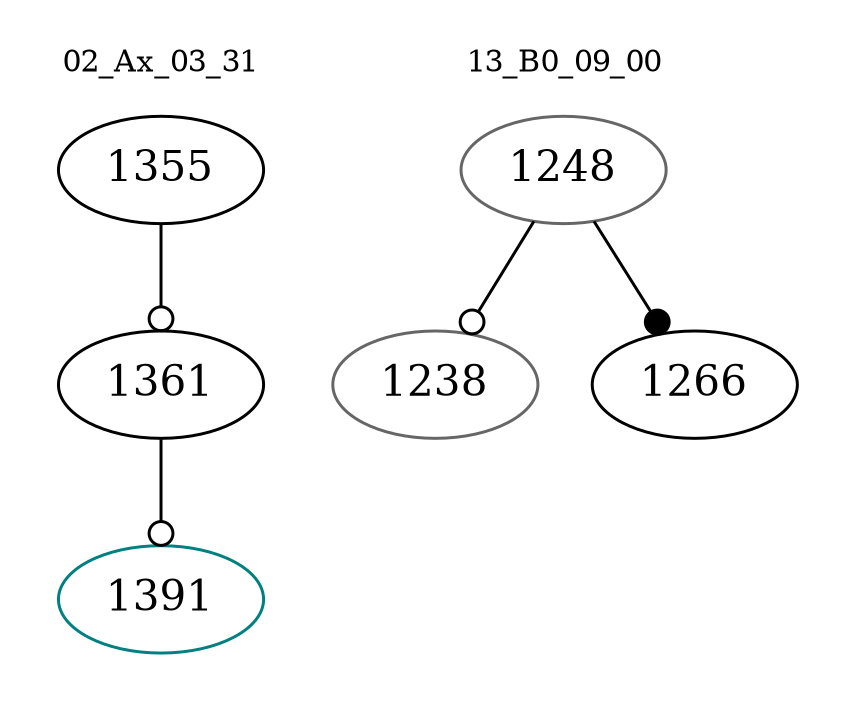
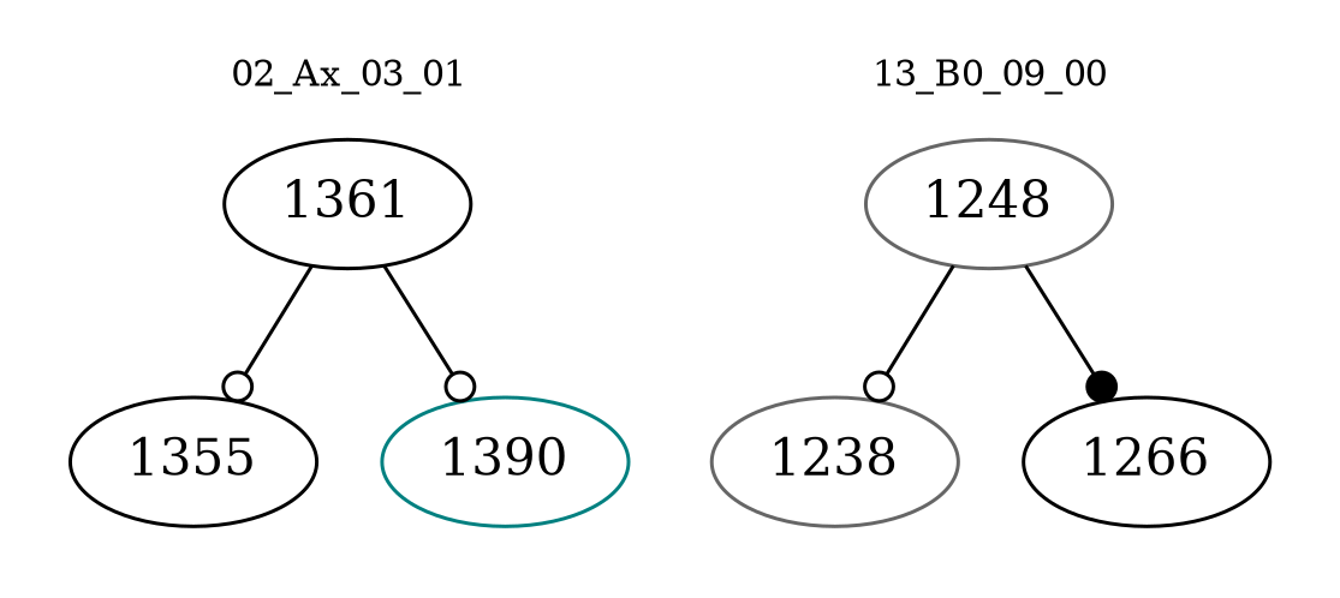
  digraph {
    node [color=black]
    edge [arrowhead=odot color=black]
    n1 [label=1361]
    n2 [label=1355]
-   n3 [color=teal label=1391]
+   n3 [color=teal label=1390]
    n4 [color=gray40 label=1248]
    n5 [color=gray40 label=1238]
    n6 [label=1266]
    subgraph cluster_1 {
      color=white
      fontsize=10
-     label="02_Ax_03_31"
+     label="02_Ax_03_01"
      n1
      n2
      n3
    }
    subgraph cluster_2 {
      color=white
      fontsize=10
      label="13_B0_09_00"
      n4
      n5
      n6
    }
-   n2 -> n1
+   n1 -> n2
    n1 -> n3
    n4 -> n5
    n4 -> n6 [arrowhead=dot]
  }
